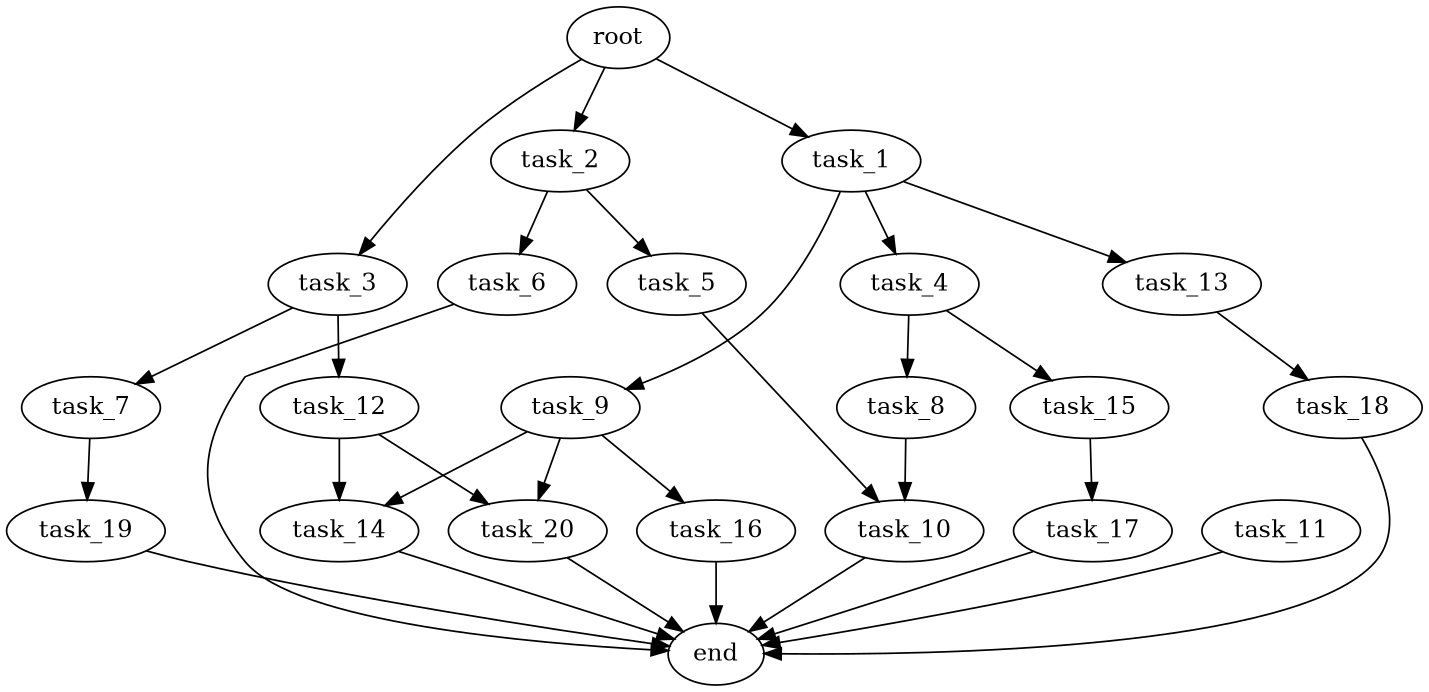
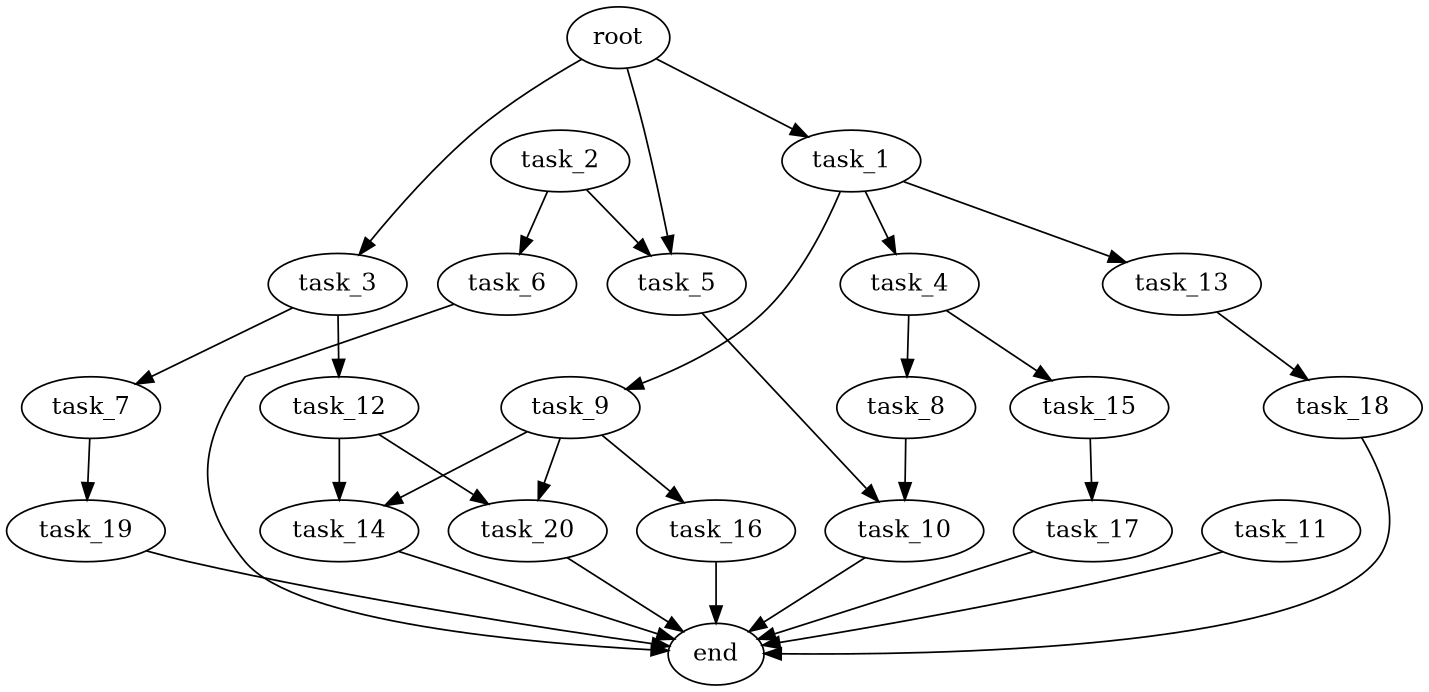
  digraph {
    fontname="DejaVu Serif"
    node [fontname="DejaVu Serif"]
    edge [fontname="DejaVu Serif"]
    root
    task_1
    task_2
    task_3
    task_4
    task_9
    task_13
    task_5
    task_6
    task_7
    task_12
    task_8
    task_15
    task_16
    task_14
    task_20
    task_18
    task_10
    end
    task_19
    task_11
    task_17
    root -> task_1
-   root -> task_2
+   root -> task_5
    root -> task_3
    task_1 -> task_4
    task_1 -> task_9
    task_1 -> task_13
    task_2 -> task_5
    task_2 -> task_6
    task_3 -> task_7
    task_3 -> task_12
    task_4 -> task_8
    task_4 -> task_15
    task_9 -> task_16
    task_9 -> task_14
    task_9 -> task_20
    task_13 -> task_18
    task_5 -> task_10
    task_6 -> end
    task_7 -> task_19
    task_12 -> task_14
    task_12 -> task_20
    task_8 -> task_10
    task_15 -> task_17
    task_16 -> end
    task_14 -> end
    task_20 -> end
    task_18 -> end
    task_10 -> end
    task_19 -> end
    task_11 -> end
    task_17 -> end
  }
